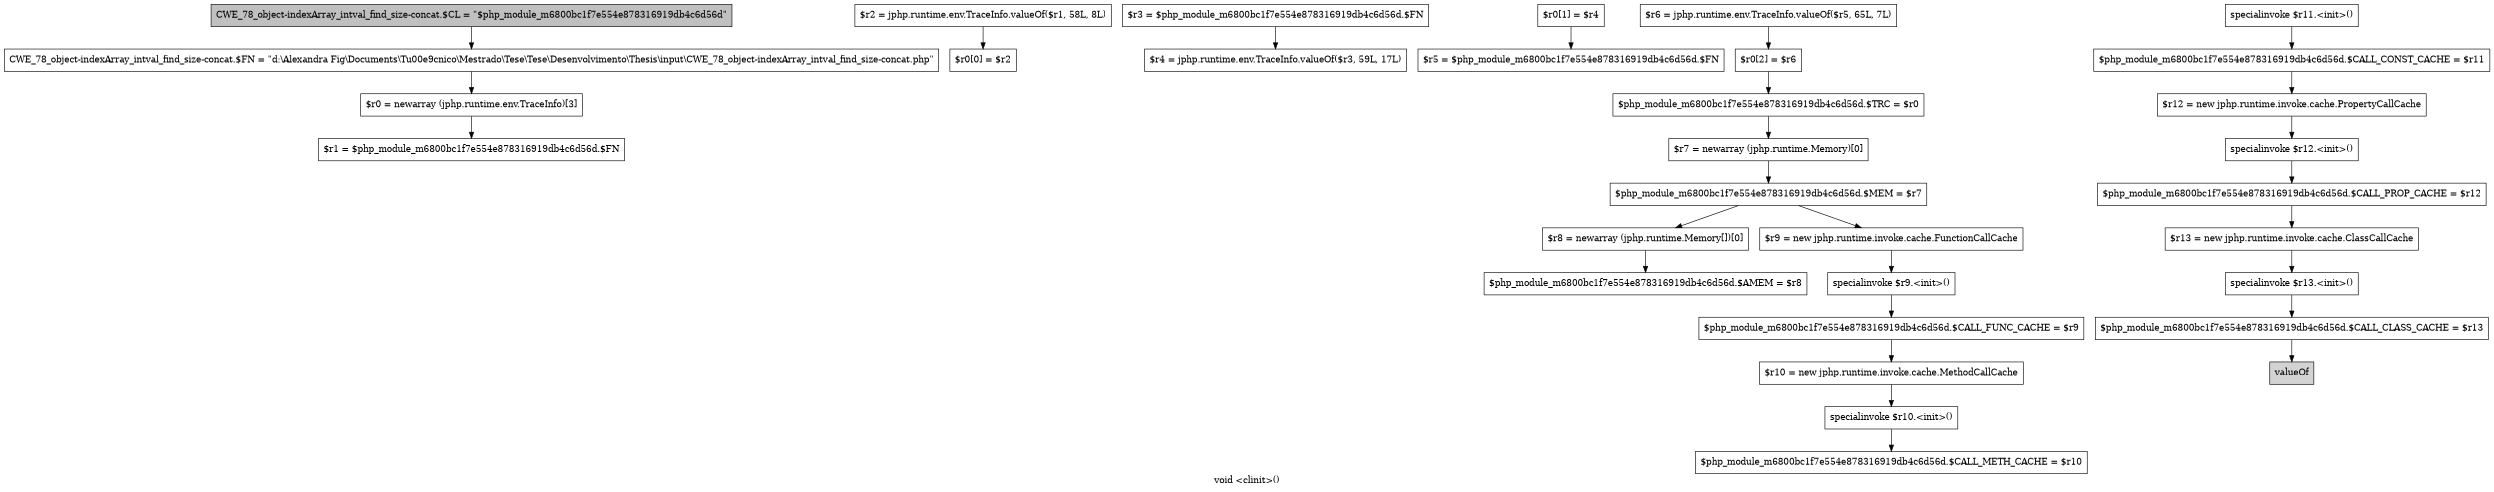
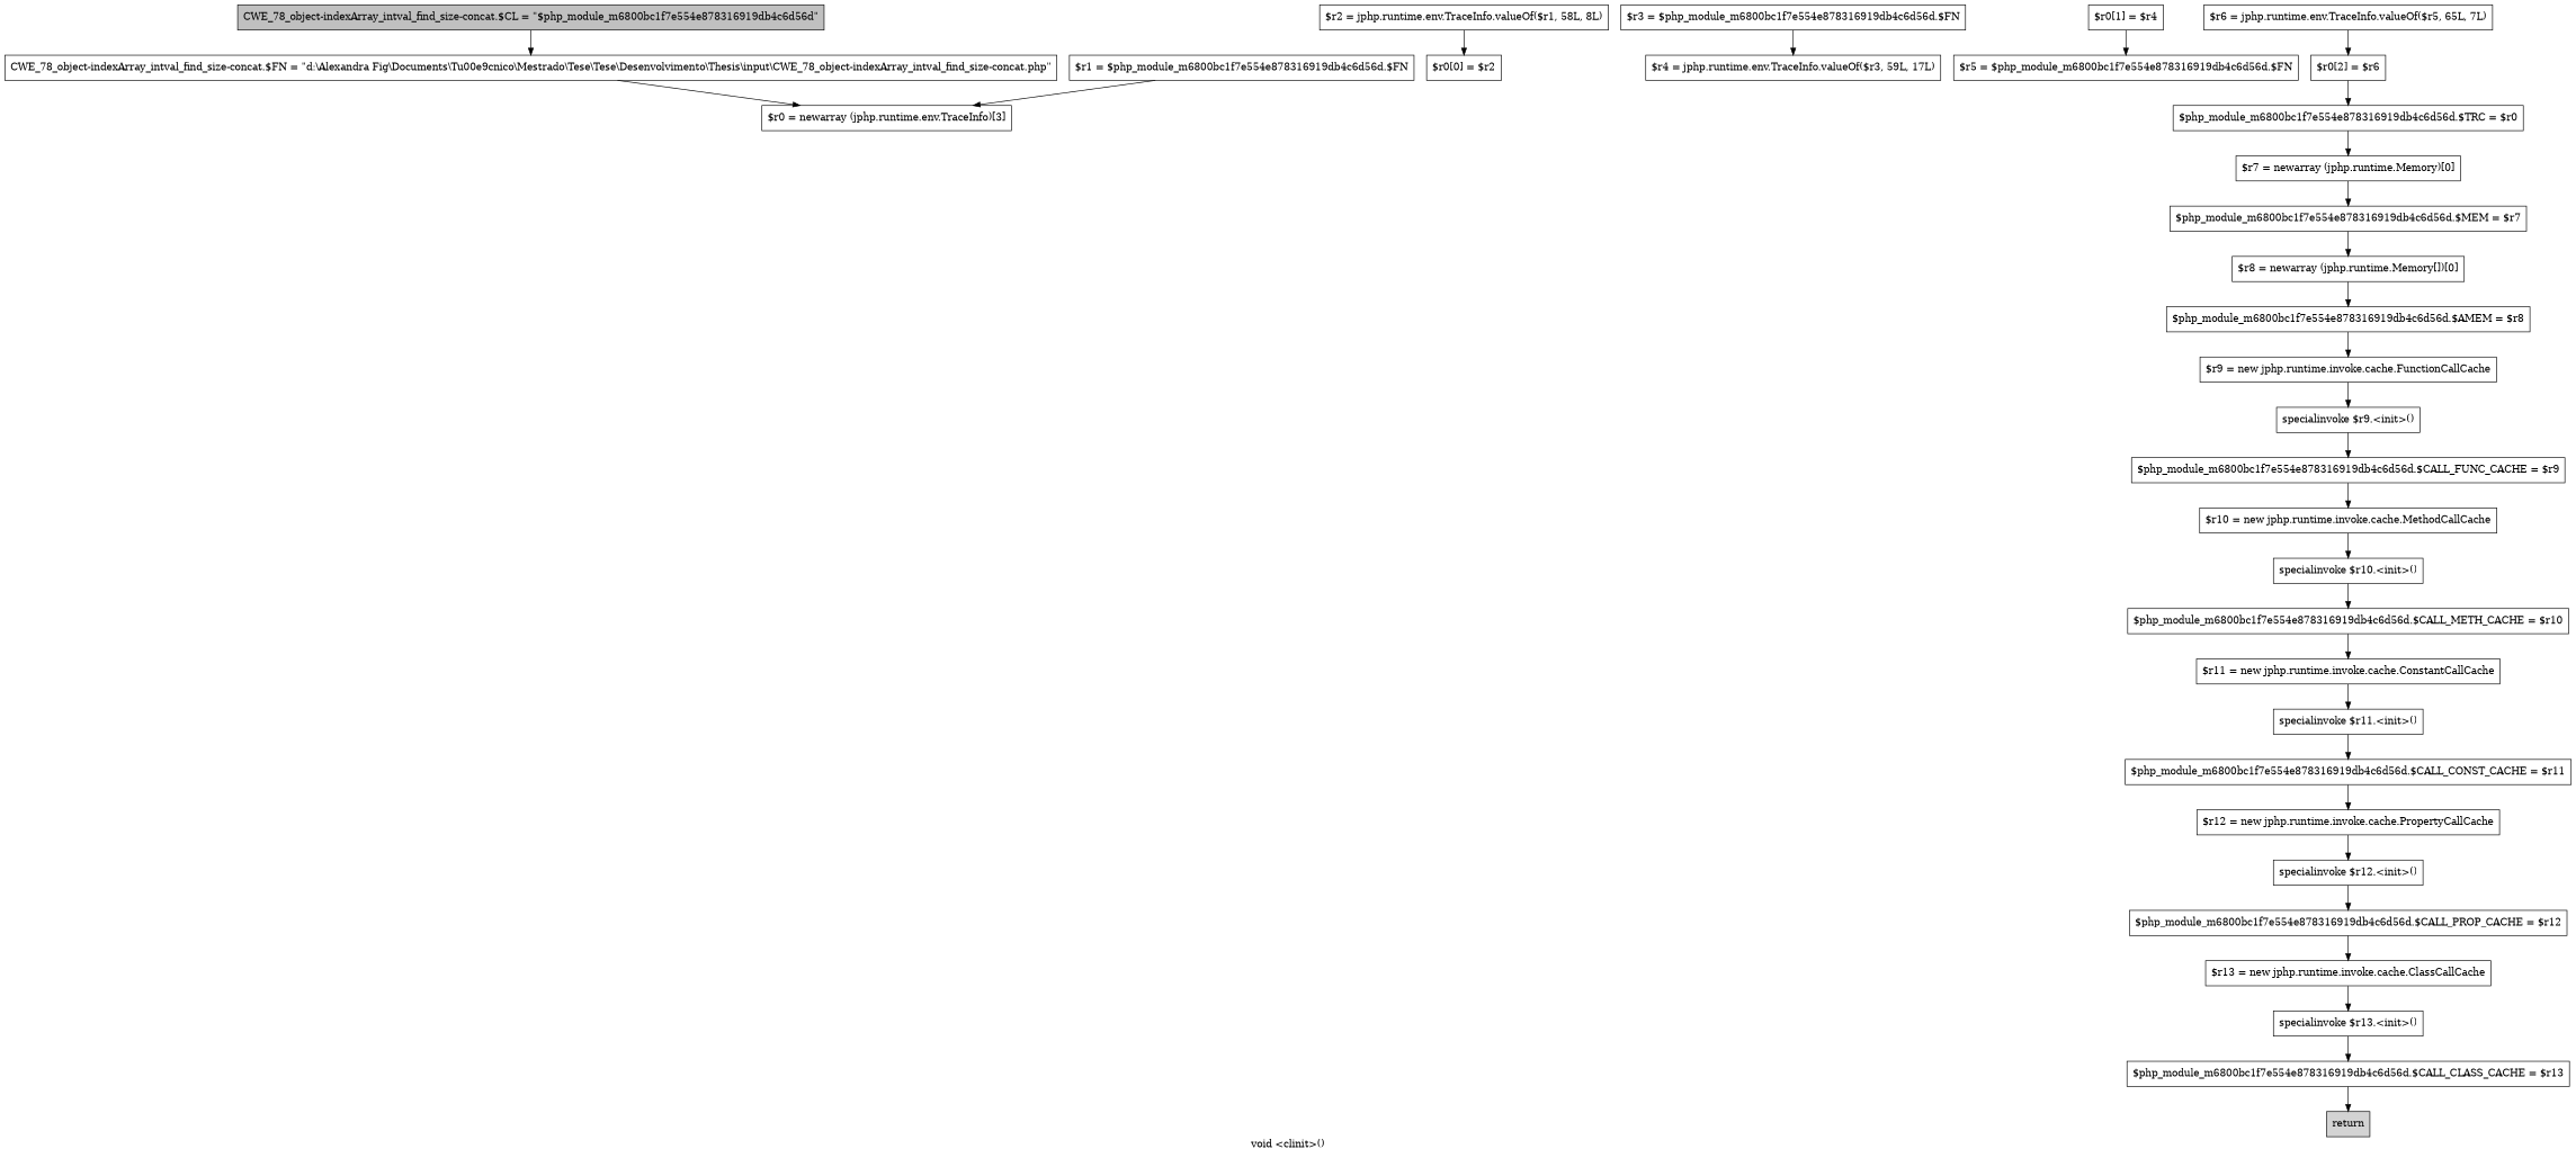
  digraph {
    label="void <clinit>()"
    node [shape=box]
    n1 [fillcolor=gray label="CWE_78_object-indexArray_intval_find_size-concat.$CL = \"$php_module_m6800bc1f7e554e878316919db4c6d56d\"" style=filled]
    n2 [label="CWE_78_object-indexArray_intval_find_size-concat.$FN = \"d:\\Alexandra Fig\\Documents\\T\u00e9cnico\\Mestrado\\Tese\\Tese\\Desenvolvimento\\Thesis\\input\\CWE_78_object-indexArray_intval_find_size-concat.php\""]
    n3 [label="$r0 = newarray (jphp.runtime.env.TraceInfo)[3]"]
    n4 [label="$r1 = $php_module_m6800bc1f7e554e878316919db4c6d56d.$FN"]
    n5 [label="$r2 = jphp.runtime.env.TraceInfo.valueOf($r1, 58L, 8L)"]
    n6 [label="$r0[0] = $r2"]
    n7 [label="$r3 = $php_module_m6800bc1f7e554e878316919db4c6d56d.$FN"]
    n8 [label="$r4 = jphp.runtime.env.TraceInfo.valueOf($r3, 59L, 17L)"]
    n9 [label="$r0[1] = $r4"]
    n10 [label="$r5 = $php_module_m6800bc1f7e554e878316919db4c6d56d.$FN"]
    n11 [label="$r6 = jphp.runtime.env.TraceInfo.valueOf($r5, 65L, 7L)"]
    n12 [label="$r0[2] = $r6"]
    n13 [label="$php_module_m6800bc1f7e554e878316919db4c6d56d.$TRC = $r0"]
    n14 [label="$r7 = newarray (jphp.runtime.Memory)[0]"]
    n15 [label="$php_module_m6800bc1f7e554e878316919db4c6d56d.$MEM = $r7"]
    n16 [label="$r8 = newarray (jphp.runtime.Memory[])[0]"]
    n17 [label="$php_module_m6800bc1f7e554e878316919db4c6d56d.$AMEM = $r8"]
    n18 [label="$r9 = new jphp.runtime.invoke.cache.FunctionCallCache"]
    n19 [label="specialinvoke $r9.<init>()"]
    n20 [label="$php_module_m6800bc1f7e554e878316919db4c6d56d.$CALL_FUNC_CACHE = $r9"]
    n21 [label="$r10 = new jphp.runtime.invoke.cache.MethodCallCache"]
    n22 [label="specialinvoke $r10.<init>()"]
    n23 [label="$php_module_m6800bc1f7e554e878316919db4c6d56d.$CALL_METH_CACHE = $r10"]
+   n24 [label="$r11 = new jphp.runtime.invoke.cache.ConstantCallCache"]
    n25 [label="specialinvoke $r11.<init>()"]
    n26 [label="$php_module_m6800bc1f7e554e878316919db4c6d56d.$CALL_CONST_CACHE = $r11"]
    n27 [label="$r12 = new jphp.runtime.invoke.cache.PropertyCallCache"]
    n28 [label="specialinvoke $r12.<init>()"]
    n29 [label="$php_module_m6800bc1f7e554e878316919db4c6d56d.$CALL_PROP_CACHE = $r12"]
    n30 [label="$r13 = new jphp.runtime.invoke.cache.ClassCallCache"]
    n31 [label="specialinvoke $r13.<init>()"]
    n32 [label="$php_module_m6800bc1f7e554e878316919db4c6d56d.$CALL_CLASS_CACHE = $r13"]
-   n33 [fillcolor=lightgray label=valueOf style=filled]
+   n33 [fillcolor=lightgray label=return style=filled]
    n1 -> n2
    n2 -> n3
-   n3 -> n4
+   n4 -> n3
    n5 -> n6
    n7 -> n8
    n9 -> n10
    n11 -> n12
    n12 -> n13
    n13 -> n14
    n14 -> n15
    n15 -> n16
    n16 -> n17
-   n15 -> n18
+   n17 -> n18
    n18 -> n19
    n19 -> n20
    n20 -> n21
    n21 -> n22
    n22 -> n23
+   n23 -> n24
+   n24 -> n25
    n25 -> n26
    n26 -> n27
    n27 -> n28
    n28 -> n29
    n29 -> n30
    n30 -> n31
    n31 -> n32
    n32 -> n33
  }
